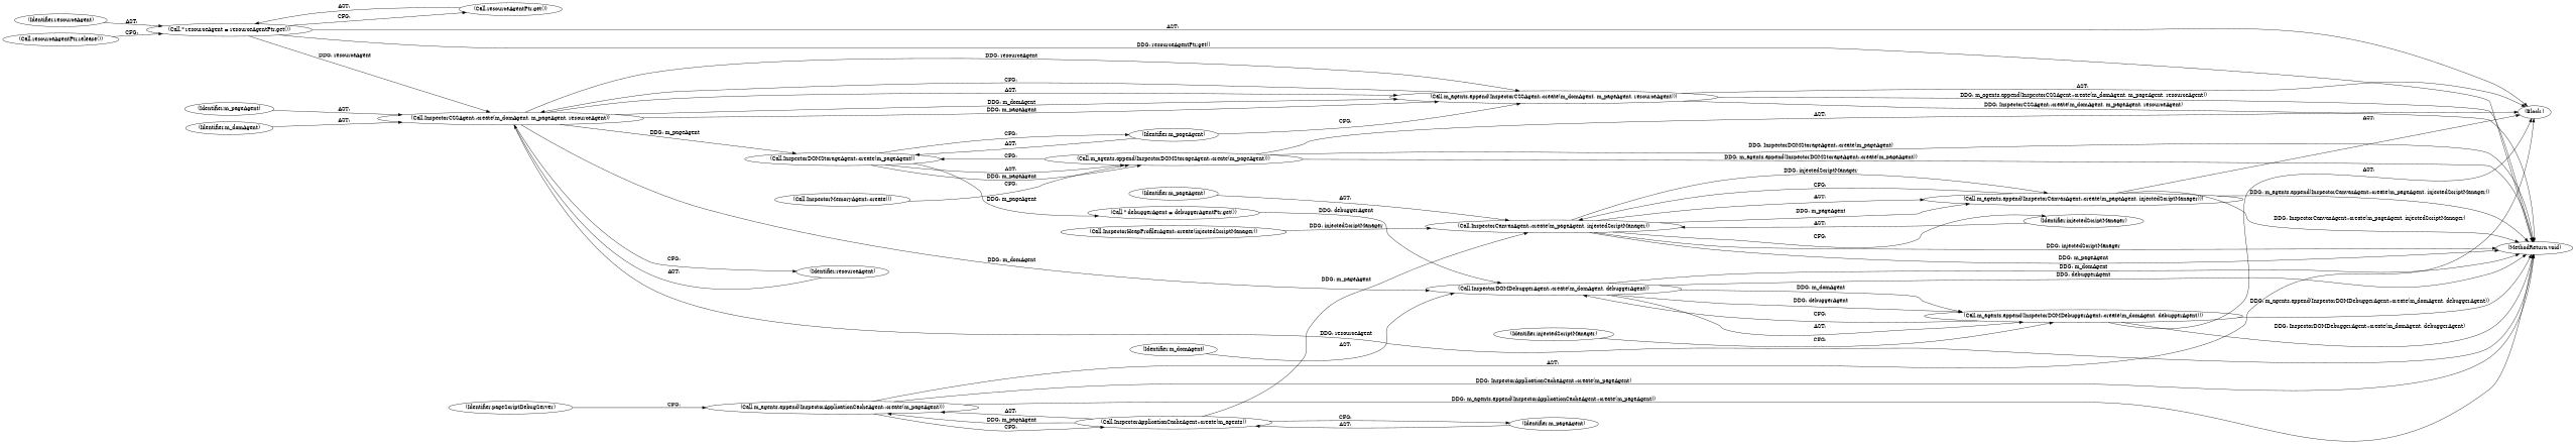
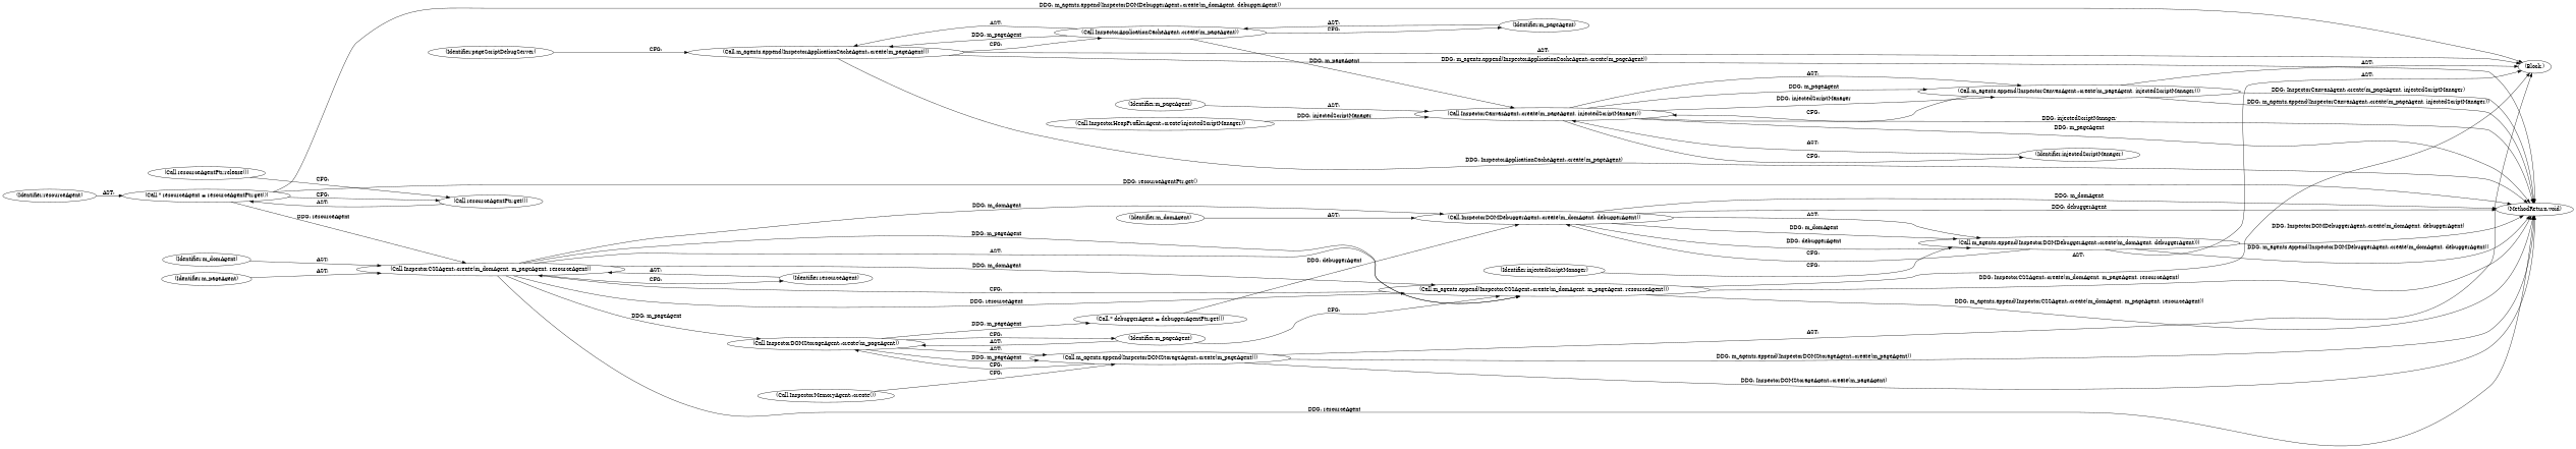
  digraph {
    rankdir=LR
    n1 [label="(Call,InspectorCSSAgent::create(m_domAgent, m_pageAgent, resourceAgent))"]
    n2 [label="(Call,m_agents.append(InspectorCSSAgent::create(m_domAgent, m_pageAgent, resourceAgent)))"]
    n3 [label="(Call,InspectorDOMStorageAgent::create(m_pageAgent))"]
    n4 [label="(Call,InspectorDOMDebuggerAgent::create(m_domAgent, debuggerAgent))"]
    n5 [label="(MethodReturn,void)"]
    n6 [label="(Identifier,resourceAgent)"]
    n7 [label="(Block,)"]
    n8 [label="(Call,m_agents.append(InspectorDOMStorageAgent::create(m_pageAgent)))"]
    n9 [label="(Identifier,m_pageAgent)"]
    n10 [label="(Call,* debuggerAgent = debuggerAgentPtr.get())"]
    n11 [label="(Call,m_agents.append(InspectorDOMDebuggerAgent::create(m_domAgent, debuggerAgent)))"]
    n12 [label="(Call,* resourceAgent = resourceAgentPtr.get())"]
    n13 [label="(Call,resourceAgentPtr.get())"]
-   n14 [label="(Call,InspectorApplicationCacheAgent::create(m_agents))"]
+   n14 [label="(Call,InspectorApplicationCacheAgent::create(m_pageAgent))"]
    n15 [label="(Call,m_agents.append(InspectorApplicationCacheAgent::create(m_pageAgent)))"]
    n16 [label="(Call,InspectorCanvasAgent::create(m_pageAgent, injectedScriptManager))"]
    n17 [label="(Identifier,m_pageAgent)"]
    n18 [label="(Call,m_agents.append(InspectorCanvasAgent::create(m_pageAgent, injectedScriptManager)))"]
    n19 [label="(Identifier,injectedScriptManager)"]
    n20 [label="(Identifier,m_pageAgent)"]
    n21 [label="(Identifier,resourceAgent)"]
    n22 [label="(Identifier,m_domAgent)"]
    n23 [label="(Call,InspectorMemoryAgent::create())"]
    n24 [label="(Call,InspectorHeapProfilerAgent::create(injectedScriptManager))"]
    n25 [label="(Call,resourceAgentPtr.release())"]
    n26 [label="(Identifier,m_pageAgent)"]
    n27 [label="(Identifier,m_domAgent)"]
    n28 [label="(Identifier,pageScriptDebugServer)"]
    n29 [label="(Identifier,injectedScriptManager)"]
    n1 -> n2 [label="AST: "]
    n1 -> n2 [label="DDG: m_domAgent"]
    n1 -> n2 [label="DDG: m_pageAgent"]
    n1 -> n2 [label="DDG: resourceAgent"]
    n1 -> n3 [label="DDG: m_pageAgent"]
    n1 -> n4 [label="DDG: m_domAgent"]
    n1 -> n5 [label="DDG: resourceAgent"]
    n1 -> n6 [label="CFG: "]
    n2 -> n1 [label="CFG: "]
    n2 -> n5 [label="DDG: m_agents.append(InspectorCSSAgent::create(m_domAgent, m_pageAgent, resourceAgent))"]
    n2 -> n5 [label="DDG: InspectorCSSAgent::create(m_domAgent, m_pageAgent, resourceAgent)"]
    n2 -> n7 [label="AST: "]
    n3 -> n8 [label="AST: "]
    n3 -> n8 [label="DDG: m_pageAgent"]
    n3 -> n9 [label="CFG: "]
    n3 -> n10 [label="DDG: m_pageAgent"]
    n4 -> n5 [label="DDG: m_domAgent"]
    n4 -> n5 [label="DDG: debuggerAgent"]
    n4 -> n11 [label="AST: "]
    n4 -> n11 [label="DDG: m_domAgent"]
    n4 -> n11 [label="DDG: debuggerAgent"]
    n6 -> n1 [label="AST: "]
    n8 -> n3 [label="CFG: "]
    n8 -> n5 [label="DDG: InspectorDOMStorageAgent::create(m_pageAgent)"]
    n8 -> n5 [label="DDG: m_agents.append(InspectorDOMStorageAgent::create(m_pageAgent))"]
    n8 -> n7 [label="AST: "]
    n9 -> n2 [label="CFG: "]
    n9 -> n3 [label="AST: "]
    n10 -> n4 [label="DDG: debuggerAgent"]
    n11 -> n4 [label="CFG: "]
    n11 -> n5 [label="DDG: InspectorDOMDebuggerAgent::create(m_domAgent, debuggerAgent)"]
    n11 -> n5 [label="DDG: m_agents.append(InspectorDOMDebuggerAgent::create(m_domAgent, debuggerAgent))"]
    n11 -> n7 [label="AST: "]
    n12 -> n1 [label="DDG: resourceAgent"]
    n12 -> n5 [label="DDG: resourceAgentPtr.get()"]
-   n12 -> n7 [label="AST: "]
+   n12 -> n7 [label="DDG: m_agents.append(InspectorDOMDebuggerAgent::create(m_domAgent, debuggerAgent))"]
    n12 -> n13 [label="CFG: "]
    n13 -> n12 [label="AST: "]
    n14 -> n15 [label="AST: "]
    n14 -> n15 [label="DDG: m_pageAgent"]
    n14 -> n16 [label="DDG: m_pageAgent"]
    n14 -> n17 [label="CFG: "]
    n15 -> n5 [label="DDG: m_agents.append(InspectorApplicationCacheAgent::create(m_pageAgent))"]
    n15 -> n5 [label="DDG: InspectorApplicationCacheAgent::create(m_pageAgent)"]
    n15 -> n7 [label="AST: "]
    n15 -> n14 [label="CFG: "]
    n16 -> n5 [label="DDG: injectedScriptManager"]
    n16 -> n5 [label="DDG: m_pageAgent"]
    n16 -> n18 [label="AST: "]
    n16 -> n18 [label="DDG: m_pageAgent"]
    n16 -> n18 [label="DDG: injectedScriptManager"]
    n16 -> n19 [label="CFG: "]
    n17 -> n14 [label="AST: "]
    n18 -> n5 [label="DDG: m_agents.append(InspectorCanvasAgent::create(m_pageAgent, injectedScriptManager))"]
    n18 -> n5 [label="DDG: InspectorCanvasAgent::create(m_pageAgent, injectedScriptManager)"]
    n18 -> n7 [label="AST: "]
    n18 -> n16 [label="CFG: "]
    n19 -> n16 [label="AST: "]
    n20 -> n16 [label="AST: "]
    n21 -> n12 [label="AST: "]
    n22 -> n1 [label="AST: "]
    n23 -> n8 [label="CFG: "]
    n24 -> n16 [label="DDG: injectedScriptManager"]
-   n25 -> n12 [label="CFG: "]
+   n25 -> n13 [label="CFG: "]
    n26 -> n1 [label="AST: "]
    n27 -> n4 [label="AST: "]
    n28 -> n15 [label="CFG: "]
    n29 -> n11 [label="CFG: "]
  }
